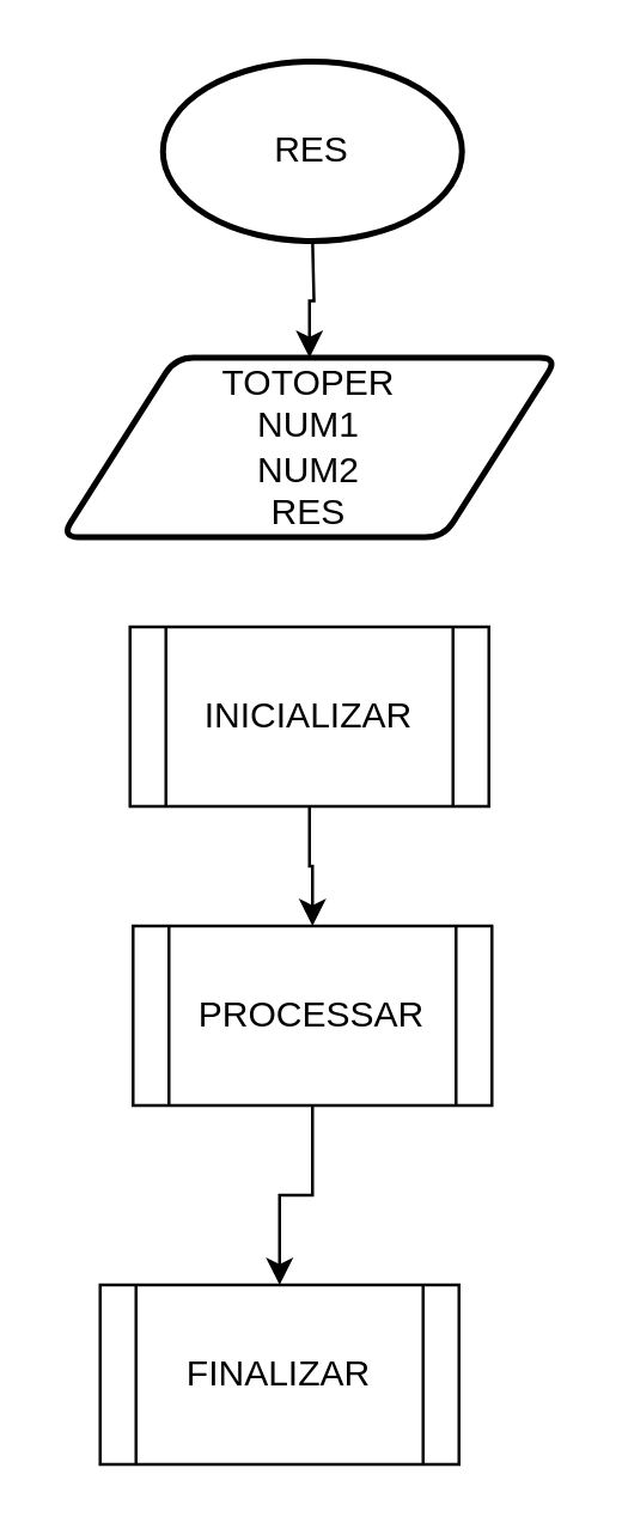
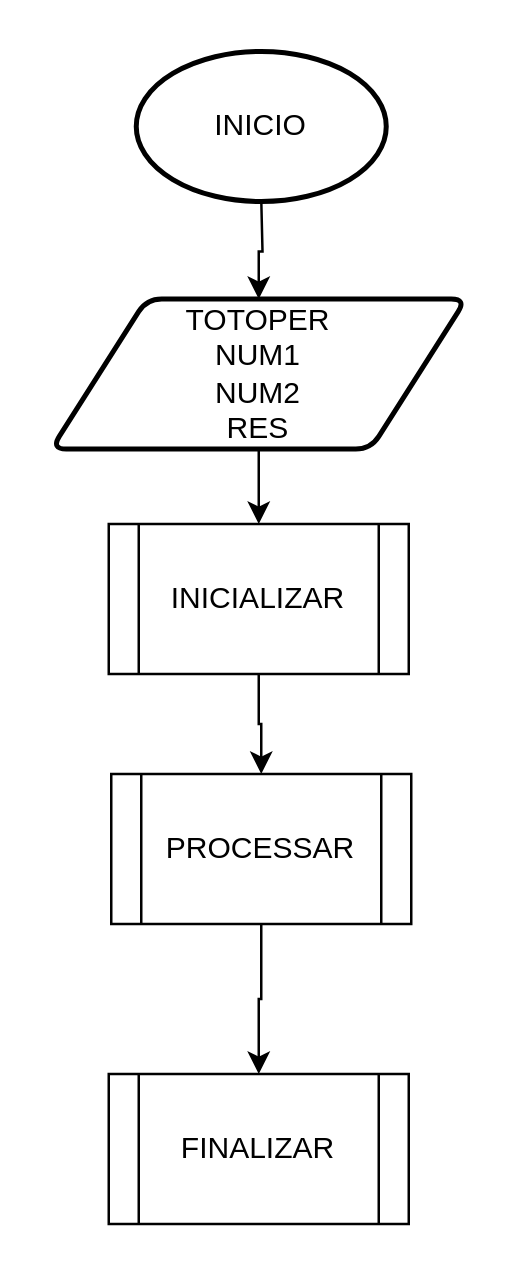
  <mxCell id="0" />
  <mxCell id="1" parent="0" />
  <mxCell id="2" style="edgeStyle=orthogonalEdgeStyle;rounded=0;orthogonalLoop=1;jettySize=auto;html=1;entryX=0.5;entryY=0;entryDx=0;entryDy=0;" parent="1" target="10" edge="1"><mxGeometry relative="1" as="geometry"><mxPoint x="104" y="79" as="sourcePoint" /><mxPoint x="104" y="109" as="targetPoint" /></mxGeometry></mxCell>
- <mxCell id="3" value="RES" style="strokeWidth=2;html=1;shape=mxgraph.flowchart.start_1;whiteSpace=wrap;" parent="1" vertex="1"><mxGeometry x="54" y="20" width="100" height="60" as="geometry" /></mxCell>
+ <mxCell id="3" value="INICIO" style="strokeWidth=2;html=1;shape=mxgraph.flowchart.start_1;whiteSpace=wrap;" parent="1" vertex="1"><mxGeometry x="54" y="20" width="100" height="60" as="geometry" /></mxCell>
  <mxCell id="4" style="edgeStyle=orthogonalEdgeStyle;rounded=0;orthogonalLoop=1;jettySize=auto;html=1;" parent="1" source="5" target="7" edge="1"><mxGeometry relative="1" as="geometry" /></mxCell>
  <mxCell id="5" value="INICIALIZAR" style="shape=process;whiteSpace=wrap;html=1;backgroundOutline=1;" parent="1" vertex="1"><mxGeometry x="43" y="209" width="120" height="60" as="geometry" /></mxCell>
  <mxCell id="6" style="edgeStyle=orthogonalEdgeStyle;rounded=0;orthogonalLoop=1;jettySize=auto;html=1;" parent="1" source="7" target="8" edge="1"><mxGeometry relative="1" as="geometry" /></mxCell>
  <mxCell id="7" value="PROCESSAR&lt;span style=&quot;color: rgba(0, 0, 0, 0); font-family: monospace; font-size: 0px; text-align: start; text-wrap-mode: nowrap;&quot;&gt;%3CmxGraphModel%3E%3Croot%3E%3CmxCell%20id%3D%220%22%2F%3E%3CmxCell%20id%3D%221%22%20parent%3D%220%22%2F%3E%3CmxCell%20id%3D%222%22%20value%3D%22INICIALIZAR%22%20style%3D%22shape%3Dprocess%3BwhiteSpace%3Dwrap%3Bhtml%3D1%3BbackgroundOutline%3D1%3B%22%20vertex%3D%221%22%20parent%3D%221%22%3E%3CmxGeometry%20x%3D%22520%22%20y%3D%22370%22%20width%3D%22120%22%20height%3D%2260%22%20as%3D%22geometry%22%2F%3E%3C%2FmxCell%3E%3C%2Froot%3E%3C%2FmxGraphModel%3E&lt;/span&gt;" style="shape=process;whiteSpace=wrap;html=1;backgroundOutline=1;" parent="1" vertex="1"><mxGeometry x="44" y="309" width="120" height="60" as="geometry" /></mxCell>
- <mxCell id="8" value="FINALIZAR" style="shape=process;whiteSpace=wrap;html=1;backgroundOutline=1;" parent="1" vertex="1"><mxGeometry x="33" y="429" width="120" height="60" as="geometry" /></mxCell>
+ <mxCell id="8" value="FINALIZAR" style="shape=process;whiteSpace=wrap;html=1;backgroundOutline=1;" parent="1" vertex="1"><mxGeometry x="43" y="429" width="120" height="60" as="geometry" /></mxCell>
+ <mxCell id="9" style="edgeStyle=orthogonalEdgeStyle;rounded=0;orthogonalLoop=1;jettySize=auto;html=1;" parent="1" source="10" target="5" edge="1"><mxGeometry relative="1" as="geometry" /></mxCell>
  <mxCell id="10" value="TOTOPER&lt;div&gt;NUM1&lt;/div&gt;&lt;div&gt;NUM2&lt;/div&gt;&lt;div&gt;RES&lt;/div&gt;" style="shape=parallelogram;html=1;strokeWidth=2;perimeter=parallelogramPerimeter;whiteSpace=wrap;rounded=1;arcSize=12;size=0.23;" parent="1" vertex="1"><mxGeometry x="20" y="119" width="166" height="60" as="geometry" /></mxCell>
